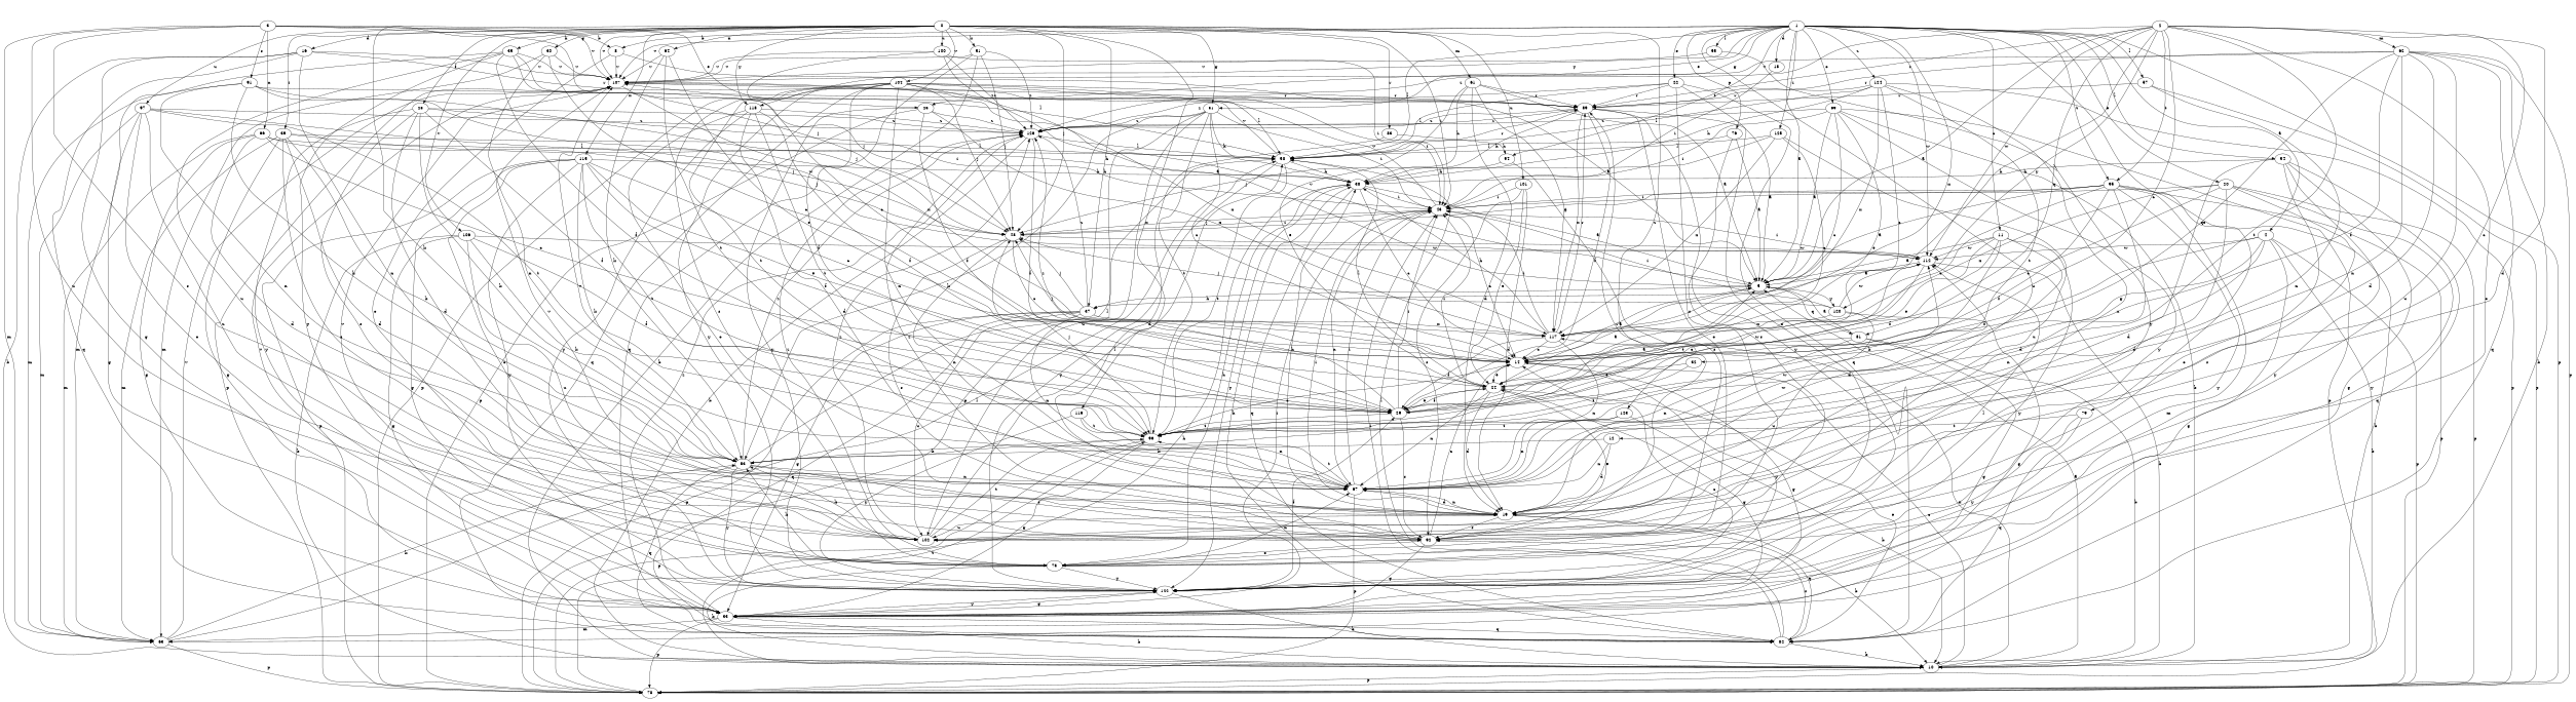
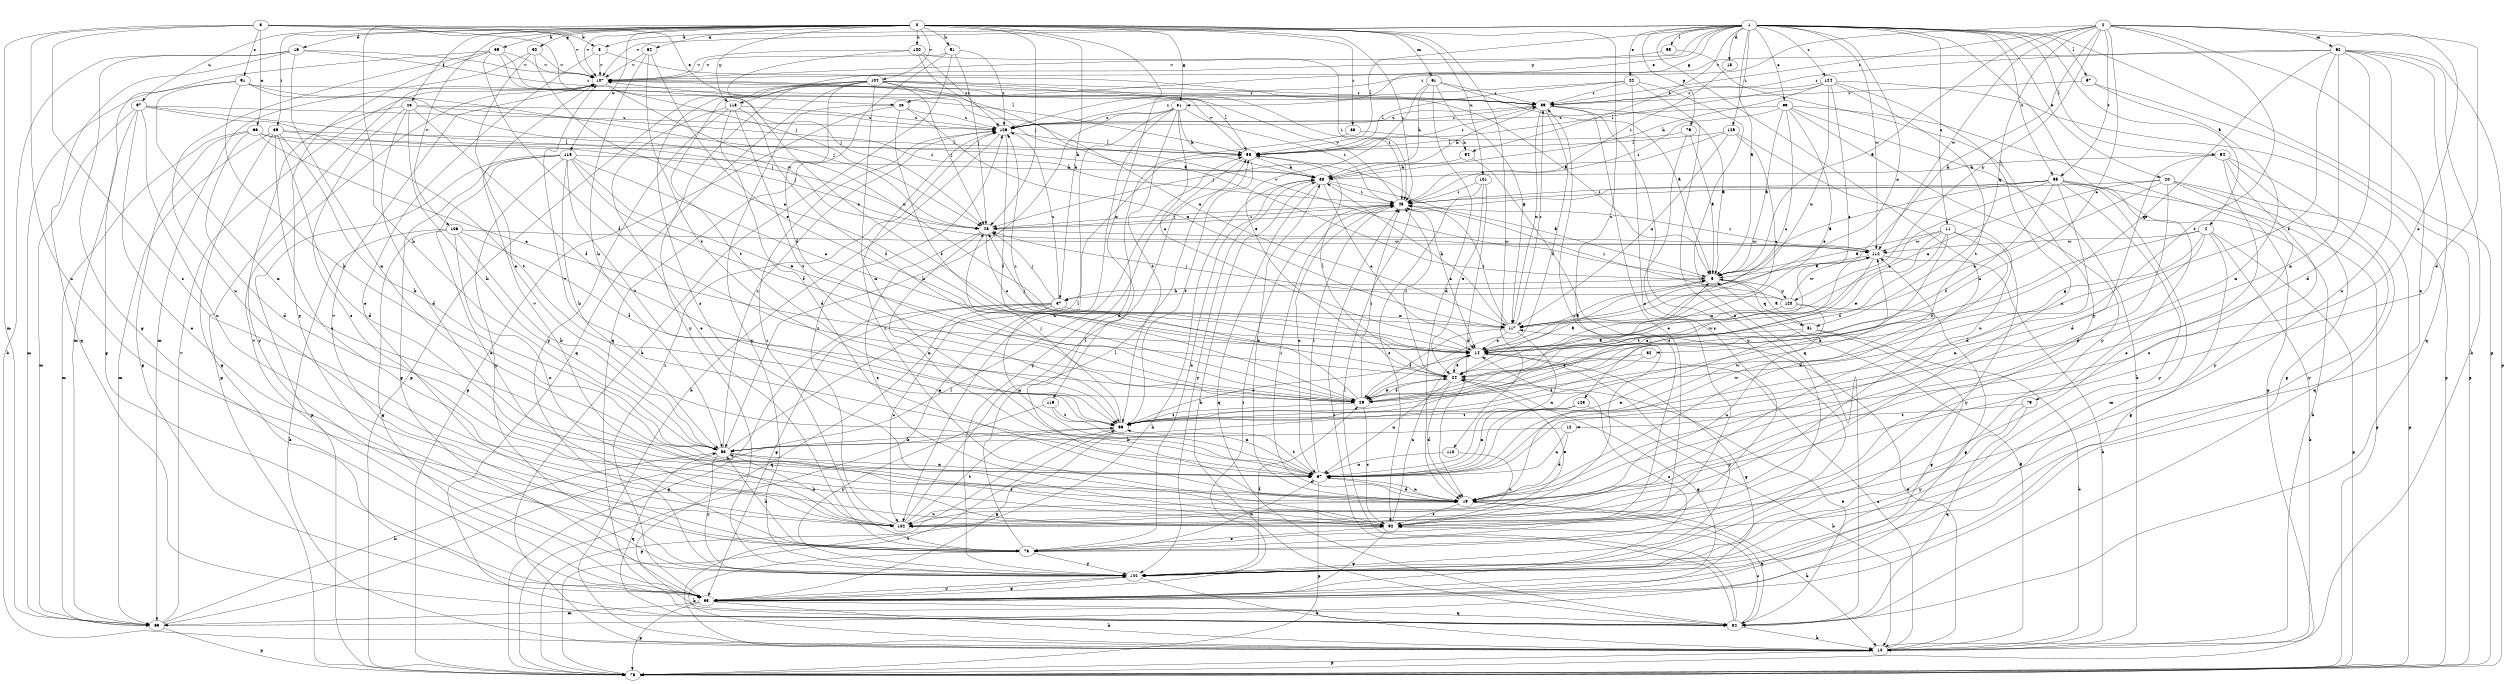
  strict digraph {
    0
    16
    28
    30
    31
    35
    37
    39
    43
    48
    51
    53
    61
    64
    83
    97
    100
    101
    104
    106
    107
+   110
    115
    116
    118
    123
    n27 [label=89]
    10
    33
    67
    82
    19
    126
    92
    29
    122
    14
    63
    78
    102
    96
    38
    58
    117
    112
    5
    24
    94
    73
    1
    4
    8
    11
    18
    20
    22
    23
    54
    55
    57
    69
    76
    79
    95
    124
    125
    32
    81
    120
    2
    12
    62
    3
    66
    91
    0 -> 16 [label=d]
    0 -> 28 [label=f]
    0 -> 30 [label=g]
    0 -> 31 [label=g]
    0 -> 35 [label=h]
    0 -> 37 [label=h]
    0 -> 39 [label=i]
    0 -> 43 [label=i]
    0 -> 48 [label=j]
    0 -> 51 [label=k]
    0 -> 53 [label=k]
    0 -> 61 [label=m]
    0 -> 64 [label=n]
    0 -> 83 [label=r]
    0 -> 97 [label=u]
    0 -> 100 [label=u]
    0 -> 101 [label=u]
    0 -> 104 [label=v]
    0 -> 106 [label=v]
    0 -> 107 [label=v]
+   0 -> 110 [label=w]
    0 -> 115 [label=x]
    0 -> 116 [label=x]
    0 -> 118 [label=y]
    0 -> 123 [label=z]
    16 -> 107 [label=v]
    16 -> n27 [label=r]
    16 -> 10 [label=b]
    16 -> 33 [label=g]
    16 -> 67 [label=n]
    16 -> 82 [label=q]
    28 -> 43 [label=i]
    28 -> 53 [label=k]
    28 -> 19 [label=d]
    28 -> 126 [label=z]
    28 -> 92 [label=s]
    28 -> 29 [label=f]
    28 -> 122 [label=y]
    30 -> 107 [label=v]
    30 -> 67 [label=n]
    30 -> 14 [label=c]
    30 -> 63 [label=m]
    31 -> 43 [label=i]
    31 -> 53 [label=k]
    31 -> 126 [label=z]
    31 -> 14 [label=c]
    31 -> 78 [label=p]
    31 -> 102 [label=u]
    31 -> 96 [label=t]
    31 -> 38 [label=h]
    35 -> 48 [label=j]
    35 -> 107 [label=v]
    35 -> 29 [label=f]
    35 -> 122 [label=y]
    35 -> 63 [label=m]
    35 -> 102 [label=u]
    35 -> 58 [label=l]
    37 -> 48 [label=j]
    37 -> 33 [label=g]
    37 -> 67 [label=n]
    37 -> 82 [label=q]
    37 -> 126 [label=z]
    37 -> 78 [label=p]
    37 -> 102 [label=u]
    37 -> 117 [label=x]
    39 -> 53 [label=k]
    39 -> 33 [label=g]
    39 -> 19 [label=d]
    39 -> 92 [label=s]
    39 -> 63 [label=m]
    39 -> 38 [label=h]
    39 -> 58 [label=l]
    43 -> 48 [label=j]
    43 -> 107 [label=v]
    43 -> 67 [label=n]
    43 -> 14 [label=c]
    48 -> 43 [label=i]
    48 -> 67 [label=n]
    48 -> 92 [label=s]
    48 -> 14 [label=c]
    48 -> 112 [label=w]
    51 -> 48 [label=j]
    51 -> 107 [label=v]
    51 -> 10 [label=b]
    51 -> 82 [label=q]
    51 -> 126 [label=z]
    53 -> 67 [label=n]
    53 -> 82 [label=q]
    53 -> 126 [label=z]
    53 -> 92 [label=s]
    53 -> 122 [label=y]
    53 -> 58 [label=l]
    61 -> n27 [label=r]
    61 -> 19 [label=d]
    61 -> 38 [label=h]
    61 -> 117 [label=x]
    61 -> 5 [label=a]
    61 -> 24 [label=e]
    64 -> 53 [label=k]
    64 -> 107 [label=v]
    64 -> 96 [label=t]
    64 -> 24 [label=e]
    83 -> 19 [label=d]
    83 -> 94 [label=h]
    97 -> 48 [label=j]
    97 -> 33 [label=g]
    97 -> 126 [label=z]
    97 -> 63 [label=m]
    97 -> 102 [label=u]
    97 -> 96 [label=t]
    97 -> 73 [label=o]
    100 -> 43 [label=i]
    100 -> 107 [label=v]
    100 -> 126 [label=z]
    100 -> 14 [label=c]
    100 -> 5 [label=a]
    101 -> 43 [label=i]
    101 -> 19 [label=d]
    101 -> 92 [label=s]
    101 -> 24 [label=e]
    104 -> 43 [label=i]
    104 -> 48 [label=j]
    104 -> n27 [label=r]
    104 -> 67 [label=n]
    104 -> 82 [label=q]
    104 -> 92 [label=s]
    104 -> 29 [label=f]
    104 -> 122 [label=y]
    104 -> 78 [label=p]
    104 -> 96 [label=t]
    104 -> 58 [label=l]
    104 -> 117 [label=x]
    106 -> 53 [label=k]
    106 -> 10 [label=b]
    106 -> 33 [label=g]
    106 -> 29 [label=f]
    106 -> 102 [label=u]
    106 -> 112 [label=w]
    107 -> n27 [label=r]
    107 -> 78 [label=p]
    107 -> 117 [label=x]
+   110 -> 67 [label=n]
+   110 -> 102 [label=u]
    115 -> 53 [label=k]
    115 -> 33 [label=g]
    115 -> 29 [label=f]
    115 -> 122 [label=y]
    115 -> 14 [label=c]
    115 -> 78 [label=p]
    115 -> 96 [label=t]
    115 -> 38 [label=h]
    115 -> 24 [label=e]
    115 -> 73 [label=o]
    116 -> 67 [label=n]
    116 -> 122 [label=y]
    116 -> 96 [label=t]
    118 -> 19 [label=d]
    118 -> 126 [label=z]
    118 -> 29 [label=f]
    118 -> 122 [label=y]
    118 -> 96 [label=t]
    118 -> 73 [label=o]
    123 -> 10 [label=b]
    123 -> 67 [label=n]
    123 -> 96 [label=t]
    n27 -> 126 [label=z]
    n27 -> 29 [label=f]
    n27 -> 122 [label=y]
    n27 -> 38 [label=h]
    n27 -> 117 [label=x]
    n27 -> 5 [label=a]
    n27 -> 73 [label=o]
    10 -> 14 [label=c]
    10 -> 78 [label=p]
    10 -> 96 [label=t]
    10 -> 117 [label=x]
    10 -> 5 [label=a]
    33 -> 43 [label=i]
    33 -> 107 [label=v]
    33 -> 10 [label=b]
    33 -> 82 [label=q]
    33 -> 126 [label=z]
    33 -> 122 [label=y]
    33 -> 14 [label=c]
    33 -> 63 [label=m]
    33 -> 78 [label=p]
    67 -> 43 [label=i]
    67 -> 107 [label=v]
    67 -> 19 [label=d]
    67 -> 78 [label=p]
    67 -> 96 [label=t]
    67 -> 112 [label=w]
    82 -> 43 [label=i]
    82 -> 10 [label=b]
    82 -> 92 [label=s]
    82 -> 38 [label=h]
    82 -> 58 [label=l]
    82 -> 24 [label=e]
    19 -> 43 [label=i]
    19 -> 10 [label=b]
    19 -> 67 [label=n]
    19 -> 82 [label=q]
    19 -> 92 [label=s]
    19 -> 102 [label=u]
    19 -> 38 [label=h]
    19 -> 112 [label=w]
    126 -> n27 [label=r]
    126 -> 10 [label=b]
    126 -> 29 [label=f]
    126 -> 58 [label=l]
    92 -> n27 [label=r]
    92 -> 33 [label=g]
    92 -> 126 [label=z]
    92 -> 14 [label=c]
    92 -> 24 [label=e]
    92 -> 73 [label=o]
    29 -> 43 [label=i]
    29 -> 126 [label=z]
    29 -> 92 [label=s]
    29 -> 96 [label=t]
    29 -> 112 [label=w]
    29 -> 5 [label=a]
    29 -> 24 [label=e]
    122 -> 10 [label=b]
    122 -> 33 [label=g]
    122 -> 29 [label=f]
    14 -> 48 [label=j]
    14 -> 33 [label=g]
    14 -> 122 [label=y]
    14 -> 5 [label=a]
    14 -> 24 [label=e]
    63 -> 53 [label=k]
    63 -> 107 [label=v]
    63 -> 78 [label=p]
    63 -> 58 [label=l]
    78 -> 38 [label=h]
    102 -> 53 [label=k]
    102 -> 107 [label=v]
    102 -> 126 [label=z]
    102 -> 96 [label=t]
    102 -> 58 [label=l]
    96 -> 48 [label=j]
    96 -> 53 [label=k]
    96 -> 33 [label=g]
    96 -> 14 [label=c]
    96 -> 78 [label=p]
    38 -> 43 [label=i]
    38 -> 82 [label=q]
    38 -> 122 [label=y]
    38 -> 14 [label=c]
    38 -> 5 [label=a]
    58 -> 107 [label=v]
    58 -> n27 [label=r]
    58 -> 122 [label=y]
    58 -> 96 [label=t]
    58 -> 38 [label=h]
    117 -> 43 [label=i]
    117 -> n27 [label=r]
    117 -> 67 [label=n]
    117 -> 29 [label=f]
    117 -> 14 [label=c]
    117 -> 38 [label=h]
    112 -> 43 [label=i]
    112 -> 10 [label=b]
    112 -> 96 [label=t]
    112 -> 5 [label=a]
    5 -> 37 [label=h]
    5 -> 107 [label=v]
    5 -> 81 [label=q]
    5 -> 120 [label=y]
    24 -> 43 [label=i]
    24 -> 33 [label=g]
    24 -> 67 [label=n]
    24 -> 19 [label=d]
    24 -> 29 [label=f]
    24 -> 58 [label=l]
    24 -> 5 [label=a]
    94 -> 92 [label=s]
    94 -> 38 [label=h]
    73 -> 53 [label=k]
    73 -> 107 [label=v]
    73 -> 10 [label=b]
    73 -> 67 [label=n]
    73 -> 126 [label=z]
    73 -> 122 [label=y]
    73 -> 38 [label=h]
-   73 -> 112 [label=l]
+   73 -> 58 [label=l]
    1 -> 31 [label=g]
    1 -> 107 [label=v]
    1 -> 118 [label=y]
    1 -> 78 [label=p]
    1 -> 102 [label=u]
    1 -> 58 [label=l]
    1 -> 117 [label=x]
    1 -> 112 [label=w]
    1 -> 5 [label=a]
    1 -> 94 [label=t]
    1 -> 4 [label=a]
    1 -> 8 [label=b]
    1 -> 11 [label=c]
    1 -> 18 [label=d]
    1 -> 20 [label=e]
    1 -> 22 [label=e]
    1 -> 23 [label=e]
    1 -> 54 [label=l]
    1 -> 55 [label=l]
    1 -> 57 [label=l]
    1 -> 69 [label=o]
    1 -> 76 [label=p]
    1 -> 79 [label=q]
    1 -> 95 [label=t]
    1 -> 124 [label=z]
    1 -> 125 [label=z]
    4 -> 10 [label=b]
    4 -> 33 [label=g]
    4 -> 67 [label=n]
    4 -> 29 [label=f]
    4 -> 78 [label=p]
    4 -> 112 [label=w]
    4 -> 32 [label=g]
    8 -> 107 [label=v]
    8 -> 5 [label=a]
    8 -> 73 [label=o]
    11 -> 53 [label=k]
    11 -> 19 [label=d]
    11 -> 29 [label=f]
    11 -> 122 [label=y]
    11 -> 112 [label=w]
    11 -> 5 [label=a]
    11 -> 24 [label=e]
    18 -> 43 [label=i]
    20 -> 43 [label=i]
    20 -> 19 [label=d]
    20 -> 92 [label=s]
    20 -> 122 [label=y]
    20 -> 14 [label=c]
    20 -> 78 [label=p]
    20 -> 117 [label=x]
    22 -> n27 [label=r]
    22 -> 82 [label=q]
    22 -> 126 [label=z]
    22 -> 92 [label=s]
    22 -> 58 [label=l]
    22 -> 73 [label=o]
    23 -> 126 [label=z]
    23 -> 29 [label=f]
    23 -> 122 [label=y]
    23 -> 78 [label=p]
    23 -> 117 [label=x]
    54 -> 33 [label=g]
    54 -> 82 [label=q]
    54 -> 19 [label=d]
    54 -> 122 [label=y]
    54 -> 38 [label=h]
    54 -> 73 [label=o]
    55 -> 107 [label=v]
    55 -> 122 [label=y]
    57 -> n27 [label=r]
    57 -> 67 [label=n]
    57 -> 78 [label=p]
    69 -> 43 [label=i]
    69 -> 10 [label=b]
    69 -> 126 [label=z]
    69 -> 122 [label=y]
    69 -> 14 [label=c]
    69 -> 78 [label=p]
    69 -> 5 [label=a]
    69 -> 24 [label=e]
    76 -> 92 [label=s]
    76 -> 58 [label=l]
    76 -> 5 [label=a]
    79 -> 82 [label=q]
    79 -> 122 [label=y]
    79 -> 96 [label=t]
    95 -> 43 [label=i]
    95 -> 48 [label=j]
    95 -> 10 [label=b]
    95 -> 19 [label=d]
    95 -> 29 [label=f]
    95 -> 122 [label=y]
    95 -> 14 [label=c]
    95 -> 63 [label=m]
    95 -> 78 [label=p]
    95 -> 5 [label=a]
    124 -> n27 [label=r]
    124 -> 14 [label=c]
    124 -> 78 [label=p]
    124 -> 102 [label=u]
    124 -> 96 [label=t]
    124 -> 38 [label=h]
    124 -> 58 [label=l]
    124 -> 117 [label=x]
    125 -> 48 [label=j]
    125 -> 14 [label=c]
    125 -> 102 [label=u]
    125 -> 58 [label=l]
    125 -> 117 [label=x]
    32 -> 96 [label=t]
    32 -> 24 [label=e]
    81 -> 10 [label=b]
    81 -> 33 [label=g]
    81 -> 67 [label=n]
    81 -> 14 [label=c]
    81 -> 5 [label=a]
    120 -> 43 [label=i]
    120 -> 48 [label=j]
    120 -> 33 [label=g]
    120 -> 102 [label=u]
    120 -> 117 [label=x]
    120 -> 112 [label=w]
    2 -> 37 [label=h]
    2 -> n27 [label=r]
    2 -> 19 [label=d]
    2 -> 126 [label=z]
    2 -> 14 [label=c]
    2 -> 96 [label=t]
    2 -> 112 [label=w]
    2 -> 5 [label=a]
    2 -> 73 [label=o]
    2 -> 95 [label=t]
    2 -> 81 [label=q]
    2 -> 120 [label=y]
    2 -> 12 [label=c]
    2 -> 62 [label=m]
    12 -> 53 [label=k]
    12 -> 67 [label=n]
    12 -> 19 [label=d]
    62 -> 107 [label=v]
    62 -> n27 [label=r]
    62 -> 10 [label=b]
    62 -> 67 [label=n]
    62 -> 82 [label=q]
    62 -> 19 [label=d]
    62 -> 29 [label=f]
    62 -> 78 [label=p]
    62 -> 102 [label=u]
    62 -> 24 [label=e]
    3 -> 48 [label=j]
    3 -> 107 [label=v]
    3 -> 92 [label=s]
    3 -> 63 [label=m]
    3 -> 102 [label=u]
    3 -> 8 [label=b]
    3 -> 23 [label=e]
    3 -> 66 [label=n]
    3 -> 91 [label=s]
    66 -> 48 [label=j]
    66 -> 33 [label=g]
    66 -> 19 [label=d]
    66 -> 14 [label=c]
    66 -> 63 [label=m]
    66 -> 58 [label=l]
    91 -> 48 [label=j]
    91 -> 53 [label=k]
    91 -> n27 [label=r]
    91 -> 67 [label=n]
    91 -> 63 [label=m]
    91 -> 112 [label=w]
  }
